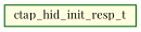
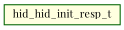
  digraph {
    rankdir=LR
    fontname="Playfair Display"
-   n1 [color=darkgreen fillcolor=lightyellow fontname="Playfair Display" fontsize=10 height=0.2 label=ctap_hid_init_resp_t shape=record style=filled width=0.4]
+   n1 [color=darkgreen fillcolor=lightyellow fontname="Playfair Display" fontsize=10 height=0.2 label=hid_hid_init_resp_t shape=record style=filled width=0.4]
  }
